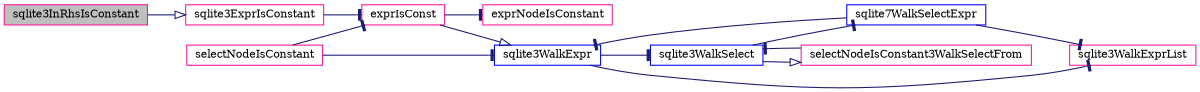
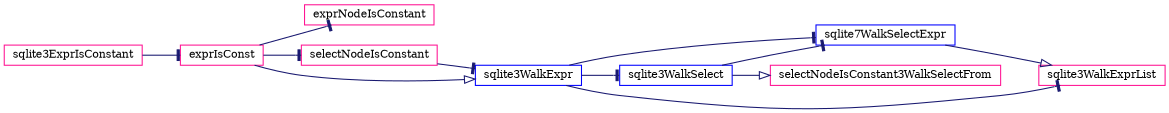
  digraph {
    fontname="DejaVu Serif"
    rankdir=LR
    node [color=deeppink fillcolor=white fontname="DejaVu Serif" fontsize=10 shape=record style=filled]
    edge [arrowhead=tee color=midnightblue fontname="DejaVu Serif" fontsize=10 labelfontname=FreeSans labelfontsize=10 style=solid]
-   n1 [fillcolor=grey75 fontcolor=black height=0.2 label=sqlite3InRhsIsConstant width=0.4]
    n2 [height=0.2 label=sqlite3ExprIsConstant width=0.4]
    n3 [height=0.2 label=exprIsConst width=0.4]
    n4 [height=0.2 label=exprNodeIsConstant width=0.4]
    n5 [height=0.2 label=selectNodeIsConstant width=0.4]
    n6 [color=blue height=0.2 label=sqlite3WalkExpr width=0.4]
    n7 [color=blue height=0.2 label=sqlite3WalkSelect width=0.4]
    n8 [height=0.2 label=sqlite3WalkExprList width=0.4]
    n9 [color=blue height=0.2 label=sqlite7WalkSelectExpr width=0.4]
    n10 [height=0.2 label=selectNodeIsConstant3WalkSelectFrom width=0.4]
-   n1 -> n2 [arrowhead=onormal]
    n2 -> n3
    n3 -> n4
-   n5 -> n3
+   n3 -> n5
    n3 -> n6 [arrowhead=onormal]
    n5 -> n6
    n6 -> n7
    n6 -> n8
    n7 -> n9
    n7 -> n10 [arrowhead=onormal]
-   n9 -> n6
-   n9 -> n8
-   n10 -> n7
+   n6 -> n9
+   n9 -> n8 [arrowhead=onormal]
  }
